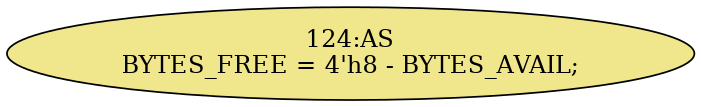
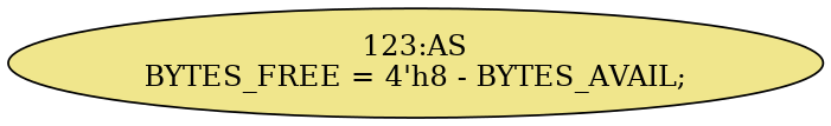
  strict digraph {
-   n1 [ast="<pyverilog.vparser.ast.Assign object at 0x7fbceaa4c050>" def_var="['BYTES_FREE']" fillcolor=khaki label="124:AS\nBYTES_FREE = 4'h8 - BYTES_AVAIL;" statements="[]" style=filled typ=Assign use_var="['BYTES_AVAIL']"]
+   n1 [ast="<pyverilog.vparser.ast.Assign object at 0x7fbceaa4c050>" def_var="['BYTES_FREE']" fillcolor=khaki label="123:AS\nBYTES_FREE = 4'h8 - BYTES_AVAIL;" statements="[]" style=filled typ=Assign use_var="['BYTES_AVAIL']"]
  }
